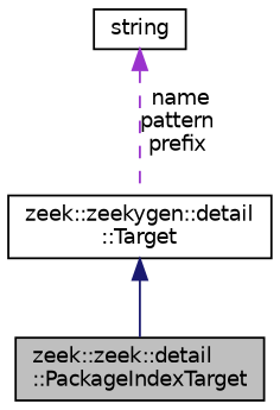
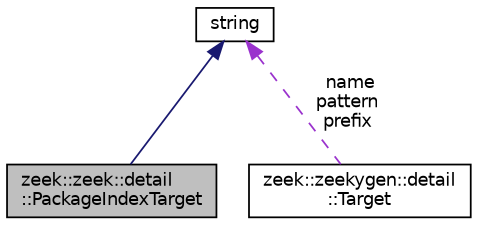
  digraph {
    node [color=black fillcolor=white fontname=Helvetica fontsize=10 shape=record style=filled]
    edge [dir=back fontname=Helvetica fontsize=10 labelfontname=Helvetica labelfontsize=10]
    n1 [fillcolor=grey75 fontcolor=black height=0.2 label="zeek::zeek::detail\l::PackageIndexTarget" width=0.4]
    n2 [height=0.2 label="zeek::zeekygen::detail\l::Target" width=0.4]
    n3 [height=0.2 label=string width=0.4]
-   n2 -> n1 [color=midnightblue style=solid]
+   n3 -> n1 [color=midnightblue style=solid]
    n3 -> n2 [color=darkorchid3 label=" name\npattern\nprefix" style=dashed]
  }
